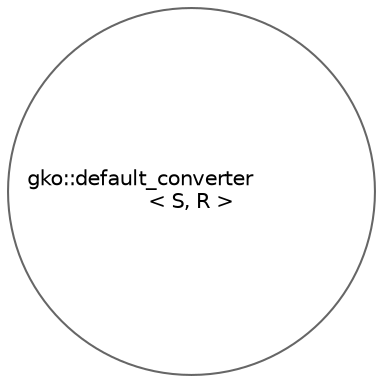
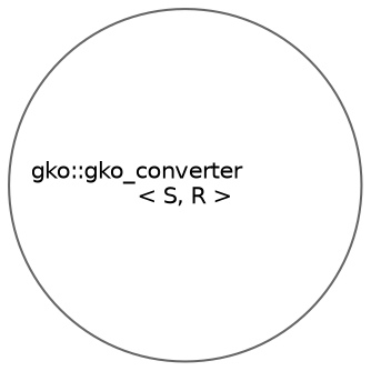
  digraph {
    rankdir=LR
    fontname="DejaVu Sans"
-   n1 [color=gray40 fillcolor=white fontname="DejaVu Sans" fontsize=10 height=0.2 label="gko::default_converter\l\< S, R \>" shape=circle style=filled width=0.4]
+   n1 [color=gray40 fillcolor=white fontname="DejaVu Sans" fontsize=10 height=0.2 label="gko::gko_converter\l\< S, R \>" shape=circle style=filled width=0.4]
  }
